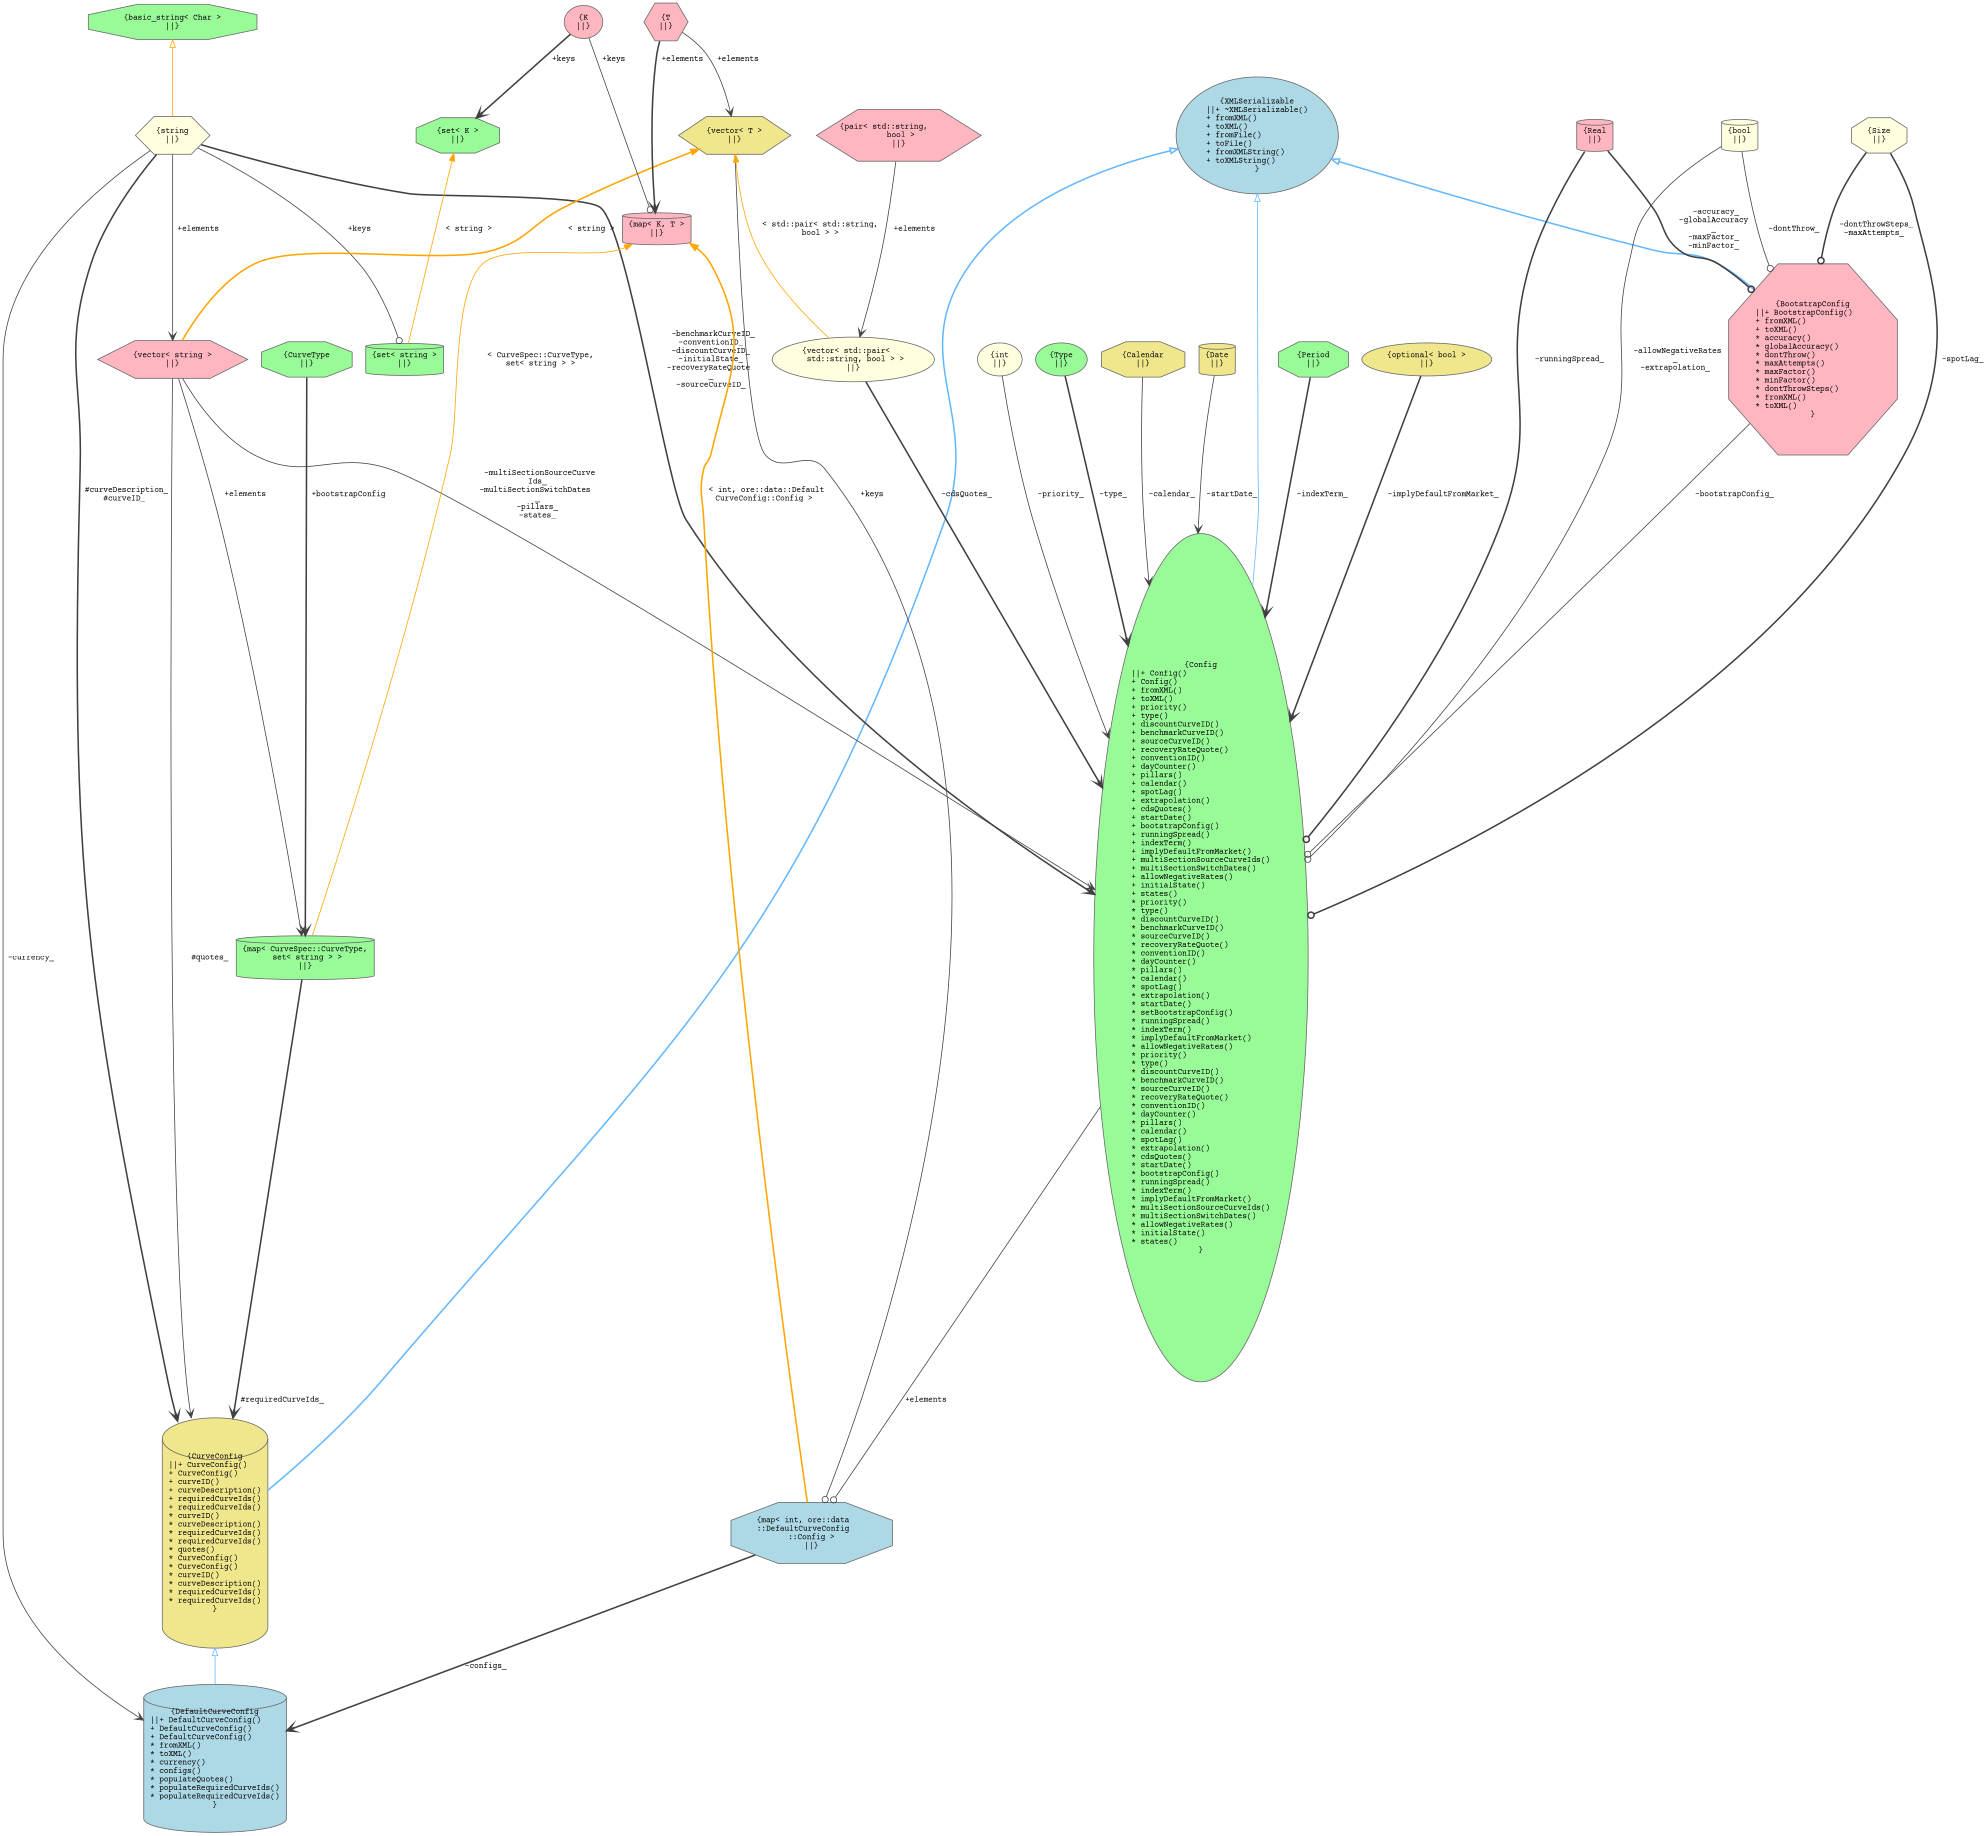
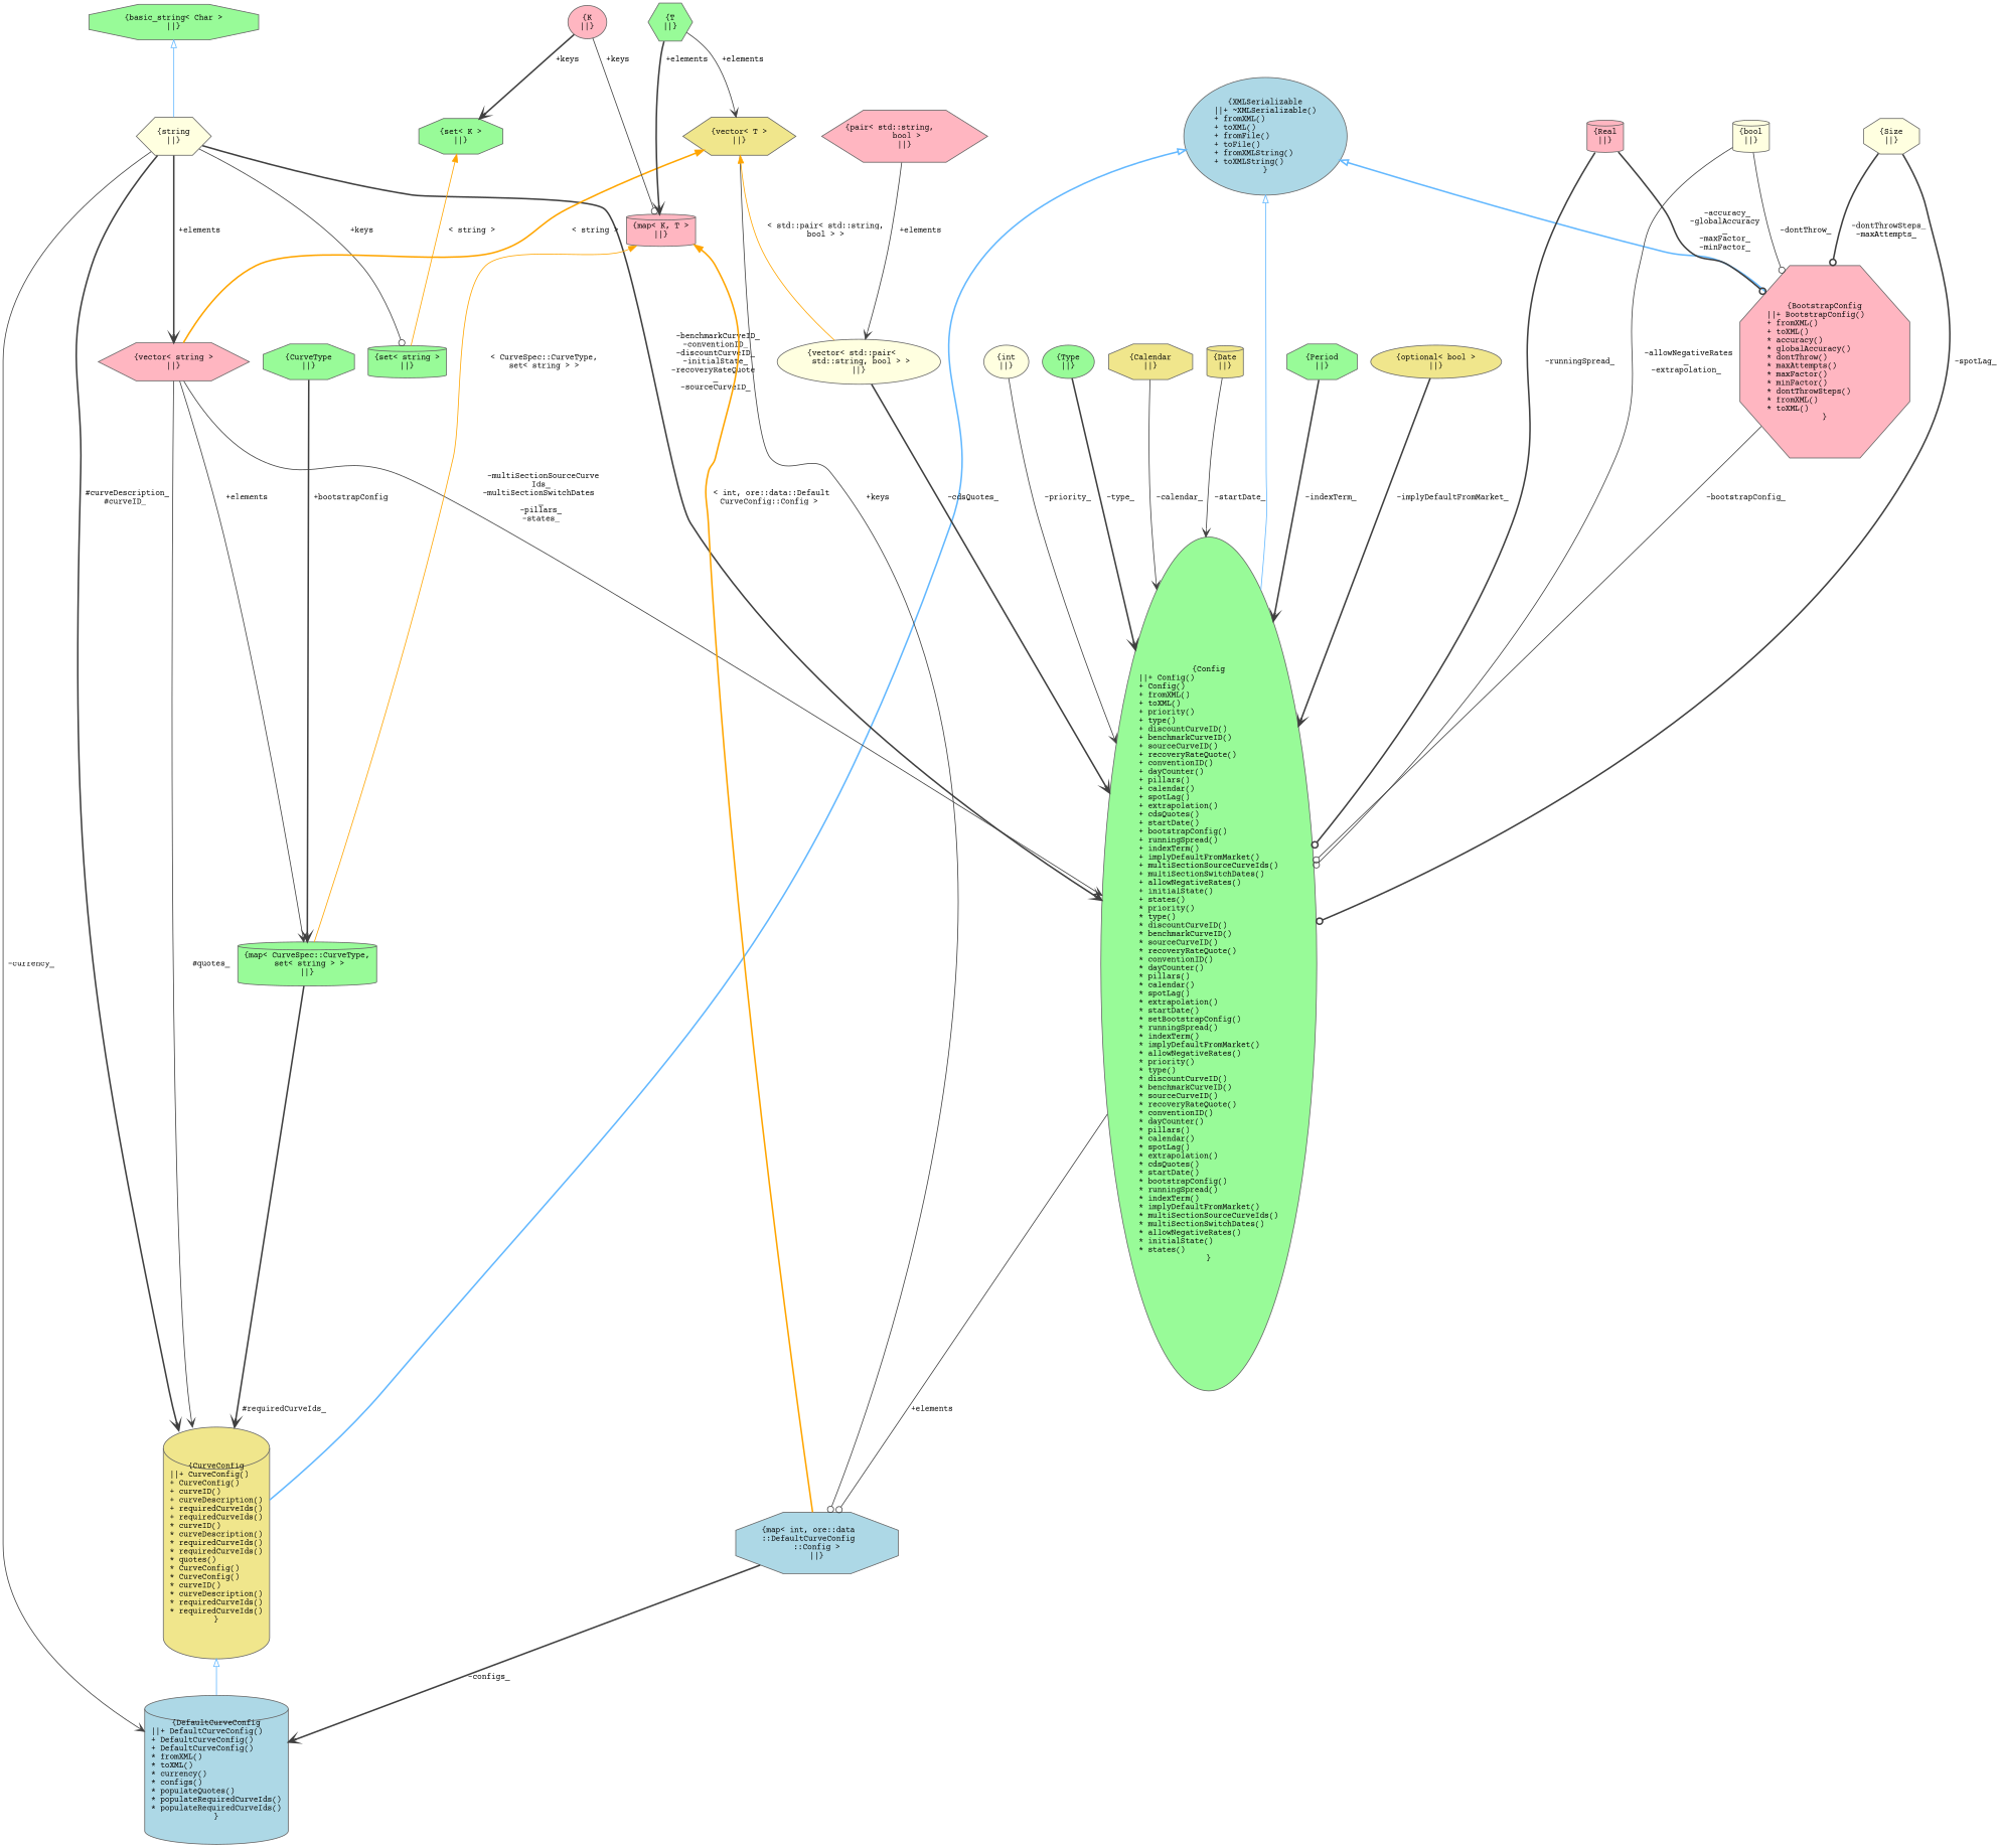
  digraph {
    fontname="Courier Prime"
    node [color=gray40 fillcolor=palegreen fontname="Courier Prime" fontsize=10 shape=cylinder style=filled]
    edge [color=grey25 fontname="Courier Prime" fontsize=10 labelfontname=Helvetica labelfontsize=10 style=solid arrowhead=vee]
    n1 [fillcolor=lightblue fontcolor=black height=0.2 label="{DefaultCurveConfig\n||+ DefaultCurveConfig()\l+ DefaultCurveConfig()\l+ DefaultCurveConfig()\l* fromXML()\l* toXML()\l* currency()\l* configs()\l* populateQuotes()\l* populateRequiredCurveIds()\l* populateRequiredCurveIds()\l}" width=0.4]
    n2 [fillcolor=khaki height=0.2 label="{CurveConfig\n||+ CurveConfig()\l+ CurveConfig()\l+ curveID()\l+ curveDescription()\l+ requiredCurveIds()\l+ requiredCurveIds()\l* curveID()\l* curveDescription()\l* requiredCurveIds()\l* requiredCurveIds()\l* quotes()\l* CurveConfig()\l* CurveConfig()\l* curveID()\l* curveDescription()\l* requiredCurveIds()\l* requiredCurveIds()\l}" width=0.4]
    n3 [fillcolor=lightblue height=0.2 label="{XMLSerializable\n||+ ~XMLSerializable()\l+ fromXML()\l+ toXML()\l+ fromFile()\l+ toFile()\l+ fromXMLString()\l+ toXMLString()\l}" shape=ellipse width=0.4]
    n4 [height=0.2 label="{Config\n||+ Config()\l+ Config()\l+ fromXML()\l+ toXML()\l+ priority()\l+ type()\l+ discountCurveID()\l+ benchmarkCurveID()\l+ sourceCurveID()\l+ recoveryRateQuote()\l+ conventionID()\l+ dayCounter()\l+ pillars()\l+ calendar()\l+ spotLag()\l+ extrapolation()\l+ cdsQuotes()\l+ startDate()\l+ bootstrapConfig()\l+ runningSpread()\l+ indexTerm()\l+ implyDefaultFromMarket()\l+ multiSectionSourceCurveIds()\l+ multiSectionSwitchDates()\l+ allowNegativeRates()\l+ initialState()\l+ states()\l* priority()\l* type()\l* discountCurveID()\l* benchmarkCurveID()\l* sourceCurveID()\l* recoveryRateQuote()\l* conventionID()\l* dayCounter()\l* pillars()\l* calendar()\l* spotLag()\l* extrapolation()\l* startDate()\l* setBootstrapConfig()\l* runningSpread()\l* indexTerm()\l* implyDefaultFromMarket()\l* allowNegativeRates()\l* priority()\l* type()\l* discountCurveID()\l* benchmarkCurveID()\l* sourceCurveID()\l* recoveryRateQuote()\l* conventionID()\l* dayCounter()\l* pillars()\l* calendar()\l* spotLag()\l* extrapolation()\l* cdsQuotes()\l* startDate()\l* bootstrapConfig()\l* runningSpread()\l* indexTerm()\l* implyDefaultFromMarket()\l* multiSectionSourceCurveIds()\l* multiSectionSwitchDates()\l* allowNegativeRates()\l* initialState()\l* states()\l}" shape=ellipse width=0.4]
    n5 [fillcolor=lightpink height=0.2 label="{BootstrapConfig\n||+ BootstrapConfig()\l+ fromXML()\l+ toXML()\l* accuracy()\l* globalAccuracy()\l* dontThrow()\l* maxAttempts()\l* maxFactor()\l* minFactor()\l* dontThrowSteps()\l* fromXML()\l* toXML()\l}" shape=octagon width=0.4]
    n6 [fillcolor=lightblue height=0.2 label="{map\< int, ore::data\l::DefaultCurveConfig\l::Config \>\n||}" shape=octagon width=0.4]
    n7 [fillcolor=lightyellow height=0.2 label="{string\n||}" shape=hexagon width=0.4]
    n8 [fillcolor=lightpink height=0.2 label="{vector\< string \>\n||}" shape=hexagon width=0.4]
    n9 [height=0.2 label="{set\< string \>\n||}" width=0.4]
    n10 [height=0.2 label="{map\< CurveSpec::CurveType,\l set\< string \> \>\n||}" width=0.4]
    n11 [height=0.2 label="{basic_string\< Char \>\n||}" shape=octagon width=0.4]
    n12 [fillcolor=khaki height=0.2 label="{vector\< T \>\n||}" shape=hexagon width=0.4]
    n13 [fillcolor=lightyellow height=0.2 label="{vector\< std::pair\<\l std::string, bool \> \>\n||}" shape=ellipse width=0.4]
-   n14 [fillcolor=lightpink height=0.2 label="{T\n||}" shape=hexagon width=0.4]
+   n14 [height=0.2 label="{T\n||}" shape=hexagon width=0.4]
    n15 [fillcolor=lightpink height=0.2 label="{map\< K, T \>\n||}" width=0.4]
    n16 [height=0.2 label="{CurveType\n||}" shape=octagon width=0.4]
    n17 [height=0.2 label="{set\< K \>\n||}" shape=octagon width=0.4]
    n18 [fillcolor=lightpink height=0.2 label="{K\n||}" shape=ellipse width=0.4]
    n19 [fillcolor=lightyellow height=0.2 label="{int\n||}" shape=ellipse width=0.4]
    n20 [fillcolor=lightpink height=0.2 label="{pair\< std::string,\l bool \>\n||}" shape=hexagon width=0.4]
    n21 [height=0.2 label="{Type\n||}" shape=ellipse width=0.4]
    n22 [fillcolor=lightyellow height=0.2 label="{bool\n||}" width=0.4]
    n23 [fillcolor=khaki height=0.2 label="{Calendar\n||}" shape=octagon width=0.4]
    n24 [fillcolor=lightyellow height=0.2 label="{Size\n||}" shape=octagon width=0.4]
    n25 [fillcolor=khaki height=0.2 label="{Date\n||}" width=0.4]
    n26 [fillcolor=lightpink height=0.2 label="{Real\n||}" width=0.4]
    n27 [height=0.2 label="{Period\n||}" shape=octagon width=0.4]
    n28 [fillcolor=khaki height=0.2 label="{optional\< bool \>\n||}" shape=ellipse width=0.4]
    n2 -> n1 [arrowtail=onormal color=steelblue1 dir=back arrowhead=""]
    n3 -> n2 [arrowtail=onormal color=steelblue1 dir=back style=bold arrowhead=""]
    n3 -> n4 [arrowtail=onormal color=steelblue1 dir=back arrowhead=""]
    n3 -> n5 [arrowtail=onormal color=steelblue1 dir=back style=bold arrowhead=""]
    n4 -> n6 [arrowhead=odot label=" +elements"]
    n5 -> n4 [arrowhead=odot label=" -bootstrapConfig_"]
    n6 -> n1 [label=" -configs_" style=bold]
    n7 -> n1 [label=" -currency_"]
    n7 -> n2 [label=" #curveDescription_\n#curveID_" style=bold]
    n7 -> n4 [label=" -benchmarkCurveID_\n-conventionID_\n-discountCurveID_\n-initialState_\n-recoveryRateQuote\l_\n-sourceCurveID_" style=bold]
-   n7 -> n8 [label=" +elements"]
+   n7 -> n8 [label=" +elements" style=bold]
    n7 -> n9 [arrowhead=odot label=" +keys"]
    n8 -> n2 [label=" #quotes_"]
    n8 -> n4 [label=" -multiSectionSourceCurve\lIds_\n-multiSectionSwitchDates\l_\n-pillars_\n-states_"]
    n8 -> n10 [label=" +elements"]
    n10 -> n2 [label=" #requiredCurveIds_" style=bold]
-   n11 -> n7 [arrowtail=onormal color=orange dir=back arrowhead=""]
+   n11 -> n7 [arrowtail=onormal color=steelblue1 dir=back arrowhead=""]
    n12 -> n6 [arrowhead=odot label=" +keys"]
    n12 -> n8 [color=orange dir=back label=" \< string \>" style=bold arrowhead=""]
    n12 -> n13 [color=orange dir=back label=" \< std::pair\< std::string,\l bool \> \>" arrowhead=""]
    n13 -> n4 [label=" -cdsQuotes_" style=bold]
    n14 -> n12 [label=" +elements"]
    n14 -> n15 [label=" +elements" style=bold]
    n15 -> n6 [color=orange dir=back label=" \< int, ore::data::Default\lCurveConfig::Config \>" style=bold arrowhead=""]
    n15 -> n10 [color=orange dir=back label=" \< CurveSpec::CurveType,\l set\< string \> \>" arrowhead=""]
    n16 -> n10 [label=" +bootstrapConfig" style=bold]
    n17 -> n9 [color=orange dir=back label=" \< string \>" arrowhead=""]
    n18 -> n15 [arrowhead=odot label=" +keys"]
    n18 -> n17 [label=" +keys" style=bold]
    n19 -> n4 [label=" -priority_"]
    n20 -> n13 [label=" +elements"]
    n21 -> n4 [label=" -type_" style=bold]
    n22 -> n4 [arrowhead=odot label=" -allowNegativeRates\l_\n-extrapolation_"]
    n22 -> n5 [arrowhead=odot label=" -dontThrow_"]
    n23 -> n4 [label=" -calendar_"]
    n24 -> n4 [arrowhead=odot label=" -spotLag_" style=bold]
    n24 -> n5 [arrowhead=odot label=" -dontThrowSteps_\n-maxAttempts_" style=bold]
    n25 -> n4 [label=" -startDate_"]
    n26 -> n4 [arrowhead=odot label=" -runningSpread_" style=bold]
    n26 -> n5 [arrowhead=odot label=" -accuracy_\n-globalAccuracy\l_\n-maxFactor_\n-minFactor_" style=bold]
    n27 -> n4 [label=" -indexTerm_" style=bold]
    n28 -> n4 [label=" -implyDefaultFromMarket_" style=bold]
  }
